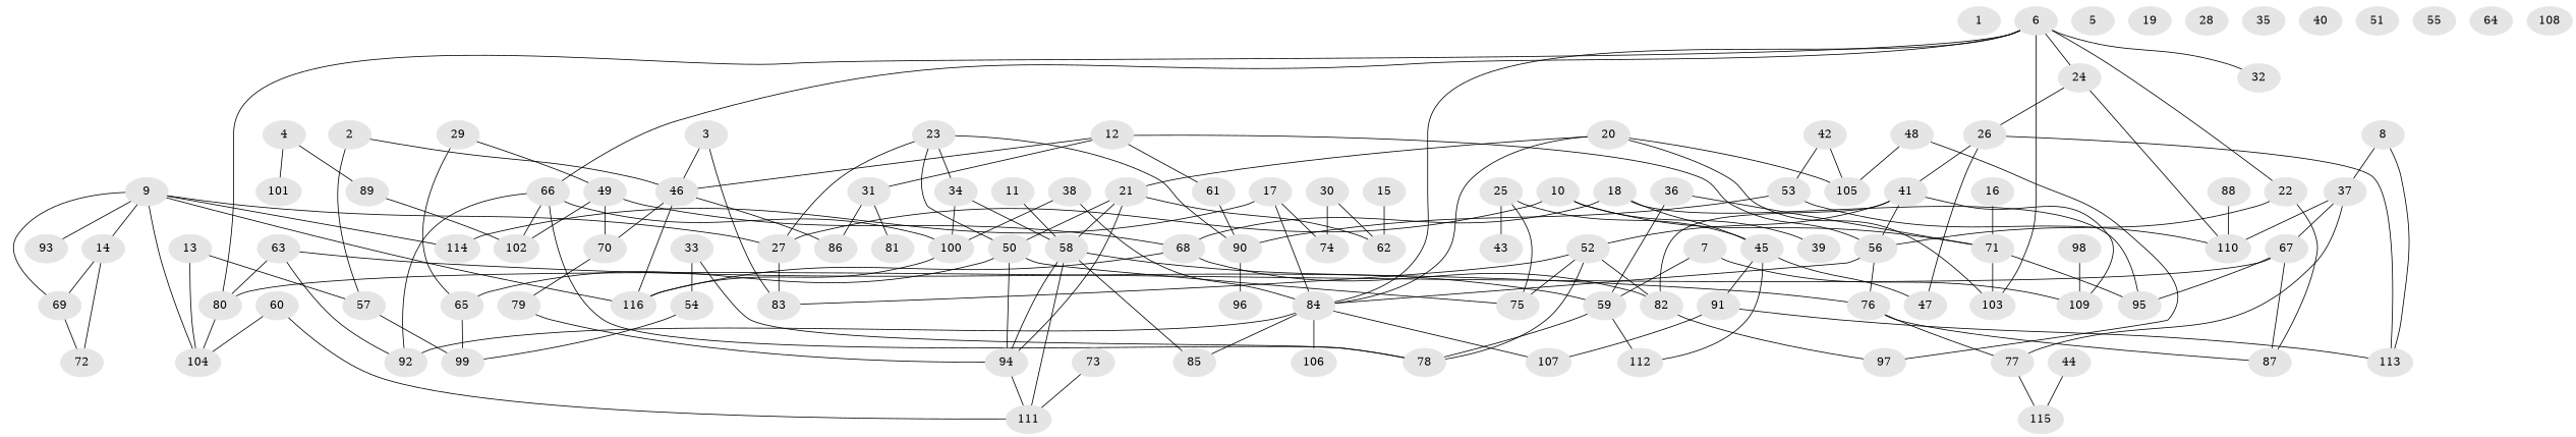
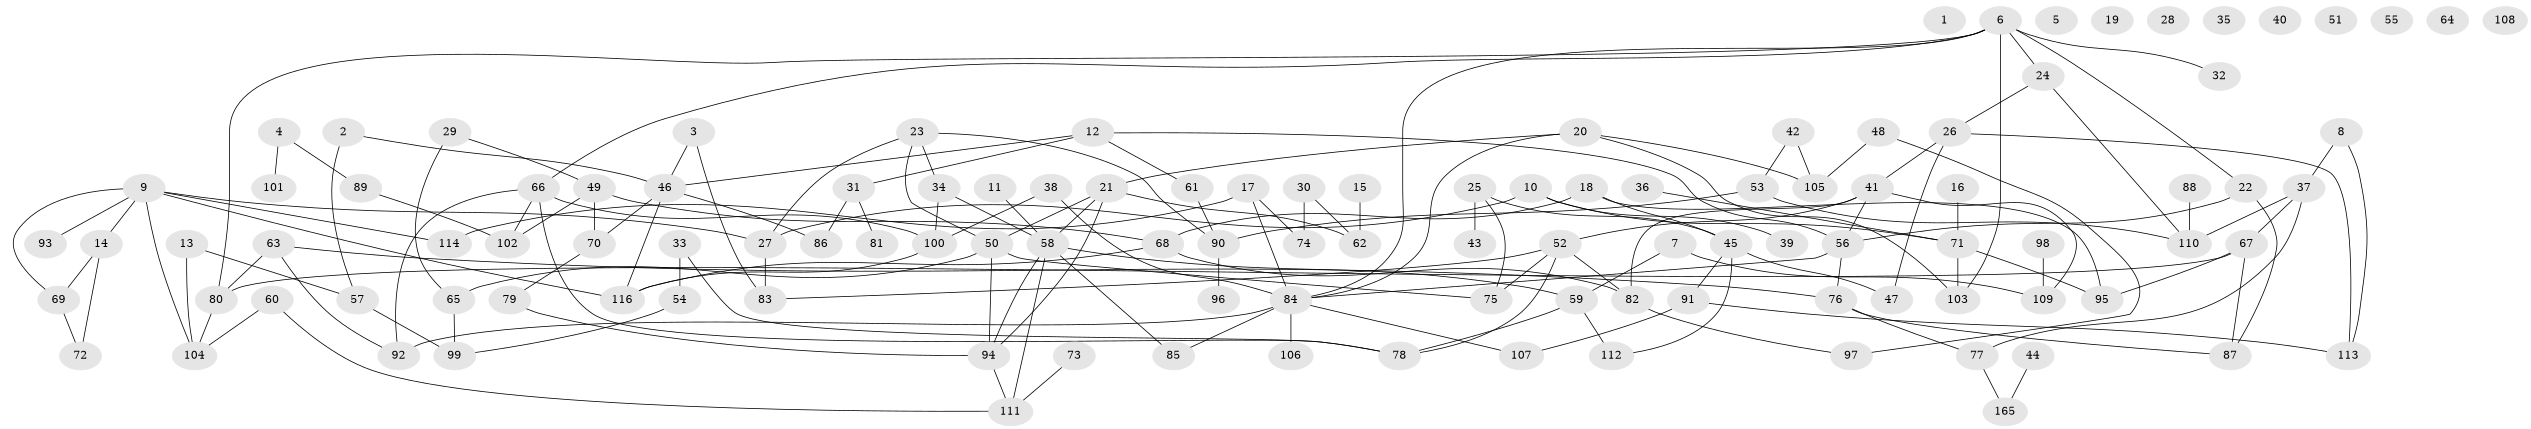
  graph {
    node [color=gray90 style=filled]
    1
    2
    46
    57
    116
    86
    70
    99
    3
    83
    4
    89
    101
    102
    5
    6
    22
    24
    32
    66
    80
    84
    103
    56
    87
    26
    110
    78
    100
    92
    104
    85
    106
    107
    7
    59
    109
    112
    8
    37
    113
    67
    77
    9
    14
    27
    69
    93
    114
    72
    10
    39
    71
    95
    11
    58
    94
    111
    12
    31
    61
    81
    76
    90
    13
    15
    62
    16
    17
    74
    18
    45
    68
    47
    91
    82
    19
    20
    21
    105
    50
    75
    65
    23
    34
    96
    41
    25
    43
    52
    28
    29
    49
    30
    33
    54
    35
    36
-   115
+   115 [label=165]
    38
    40
    97
    42
    53
    48
    44
    79
    51
    55
    60
    63
    64
    73
    88
    98
    108
    2 -- 46
    2 -- 57
    46 -- 116
    46 -- 86
    46 -- 70
    57 -- 99
    70 -- 79
    3 -- 46
    3 -- 83
    4 -- 89
    4 -- 101
    89 -- 102
    6 -- 22
    6 -- 24
    6 -- 32
    6 -- 66
    6 -- 80
    6 -- 84
    6 -- 103
    22 -- 56
    22 -- 87
    24 -- 26
    24 -- 110
    66 -- 102
    66 -- 78
    66 -- 100
    66 -- 92
    80 -- 104
    84 -- 92
    84 -- 85
    84 -- 106
    84 -- 107
    56 -- 84
    56 -- 76
    26 -- 113
    26 -- 47
    26 -- 41
    100 -- 116
    7 -- 59
    7 -- 109
    59 -- 78
    59 -- 112
    8 -- 37
    8 -- 113
    37 -- 110
    37 -- 67
    37 -- 77
    67 -- 80
    67 -- 87
    67 -- 95
    77 -- 115
    9 -- 116
    9 -- 104
    9 -- 14
    9 -- 27
    9 -- 69
    9 -- 93
    9 -- 114
    14 -- 69
    14 -- 72
    27 -- 83
    69 -- 72
    10 -- 27
    10 -- 39
    10 -- 71
    71 -- 103
    71 -- 95
    11 -- 58
    58 -- 85
    58 -- 59
    58 -- 94
    58 -- 111
    94 -- 111
    12 -- 46
    12 -- 56
    12 -- 31
    12 -- 61
    31 -- 86
    31 -- 81
    61 -- 90
    76 -- 87
    76 -- 77
    90 -- 96
    13 -- 57
    13 -- 104
    15 -- 62
    16 -- 71
    17 -- 84
    17 -- 114
    17 -- 74
    18 -- 95
    18 -- 45
    18 -- 68
    45 -- 112
    45 -- 47
    45 -- 91
    68 -- 116
    68 -- 82
    91 -- 107
    91 -- 113
    82 -- 97
    20 -- 84
    20 -- 103
    20 -- 21
    20 -- 105
    21 -- 58
    21 -- 94
    21 -- 62
    21 -- 50
    50 -- 94
    50 -- 75
    50 -- 65
    65 -- 99
    23 -- 27
    23 -- 90
    23 -- 50
    23 -- 34
    34 -- 100
    34 -- 58
    41 -- 56
    41 -- 109
    41 -- 82
    41 -- 52
    25 -- 45
    25 -- 75
    25 -- 43
    52 -- 83
    52 -- 78
    52 -- 82
    52 -- 75
    29 -- 65
    29 -- 49
    49 -- 70
    49 -- 102
    49 -- 68
    30 -- 62
    30 -- 74
    33 -- 78
    33 -- 54
    54 -- 99
-   36 -- 59
    36 -- 71
    38 -- 84
    38 -- 100
    42 -- 105
    42 -- 53
    53 -- 110
    53 -- 90
    48 -- 105
    48 -- 97
    44 -- 115
    79 -- 94
    60 -- 104
    60 -- 111
    63 -- 80
    63 -- 92
    63 -- 76
    73 -- 111
    88 -- 110
    98 -- 109
  }
